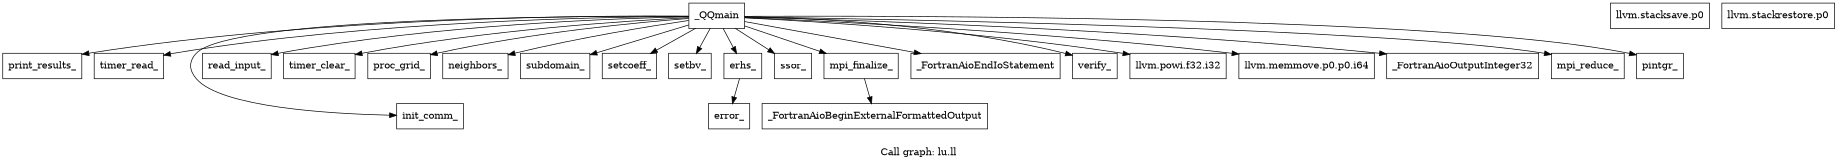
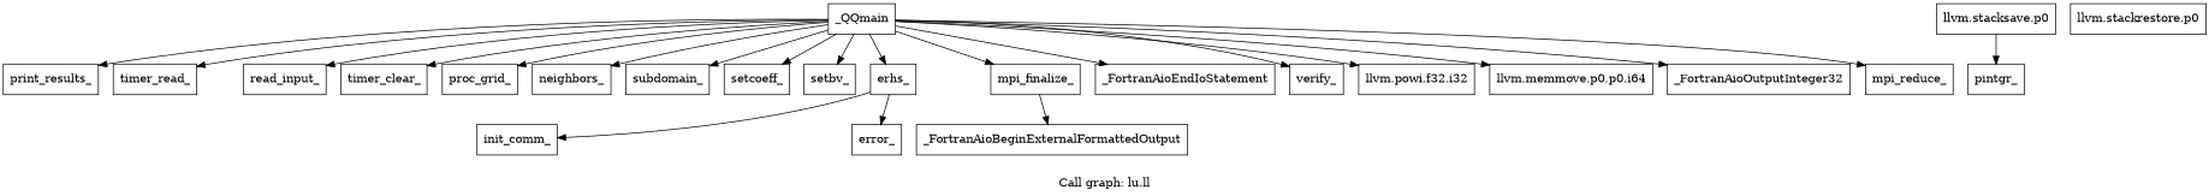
  digraph {
    label="Call graph: lu.ll"
    node [shape=record]
    n1 [label="{print_results_}"]
    n2 [label="{timer_read_}"]
    n3 [label="{_QQmain}"]
    n4 [label="{init_comm_}"]
    n5 [label="{read_input_}"]
    n6 [label="{timer_clear_}"]
    n7 [label="{proc_grid_}"]
    n8 [label="{neighbors_}"]
    n9 [label="{subdomain_}"]
    n10 [label="{setcoeff_}"]
    n11 [label="{setbv_}"]
    n12 [label="{erhs_}"]
-   n13 [label="{ssor_}"]
    n14 [label="{mpi_finalize_}"]
    n15 [label="{_FortranAioEndIoStatement}"]
    n16 [label="{pintgr_}"]
    n17 [label="{verify_}"]
    n18 [label="{llvm.powi.f32.i32}"]
    n19 [label="{llvm.memmove.p0.p0.i64}"]
    n20 [label="{_FortranAioOutputInteger32}"]
    n21 [label="{mpi_reduce_}"]
    n22 [label="{error_}"]
    n23 [label="{_FortranAioBeginExternalFormattedOutput}"]
    n24 [label="{llvm.stacksave.p0}"]
    n25 [label="{llvm.stackrestore.p0}"]
    n3 -> n1
    n3 -> n2
-   n3 -> n4
+   n12 -> n4
    n3 -> n5
    n3 -> n6
    n3 -> n7
    n3 -> n8
    n3 -> n9
    n3 -> n10
    n3 -> n11
    n3 -> n12
-   n3 -> n13
    n3 -> n14
    n3 -> n15
-   n3 -> n16
+   n24 -> n16
    n3 -> n17
    n3 -> n18
    n3 -> n19
    n3 -> n20
    n3 -> n21
    n12 -> n22
    n14 -> n23
  }
